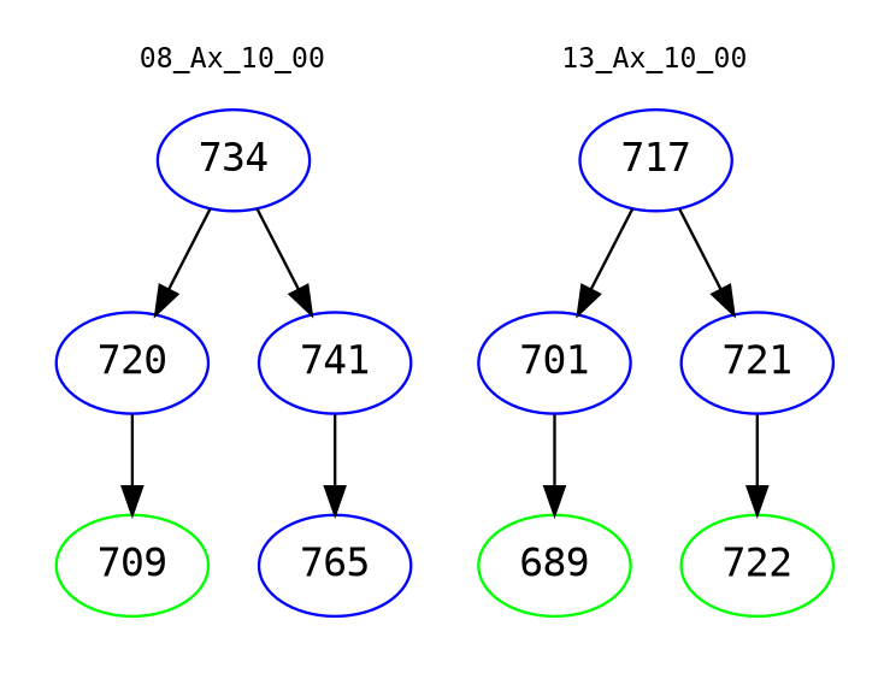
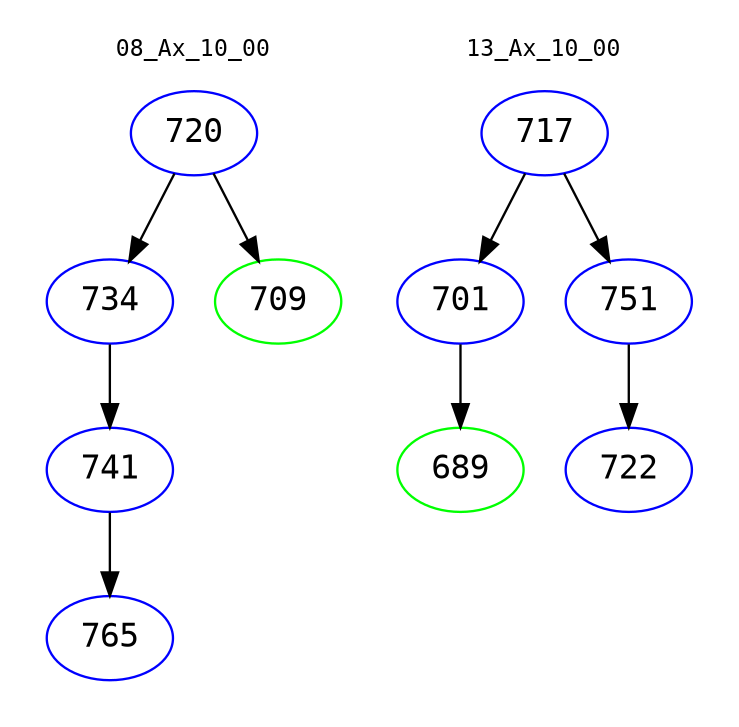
  digraph {
    fontname="DejaVu Sans Mono"
    node [color=blue fontname="DejaVu Sans Mono"]
    edge [color=black fontname="DejaVu Sans Mono"]
    n1 [label=734]
    n2 [label=720]
    n3 [label=741]
    n4 [color=green label=709]
    n5 [label=765]
    n6 [label=717]
    n7 [label=701]
-   n8 [label=721]
+   n8 [label=751]
    n9 [color=green label=689]
-   n10 [color=green label=722]
+   n10 [label=722]
    subgraph cluster_1 {
      color=white
      fontsize=10
      label="08_Ax_10_00"
      n1
      n2
      n3
      n4
      n5
    }
    subgraph cluster_2 {
      color=white
      fontsize=10
      label="13_Ax_10_00"
      n6
      n7
      n8
      n9
      n10
    }
-   n1 -> n2
+   n2 -> n1
    n1 -> n3
    n2 -> n4
    n3 -> n5
    n6 -> n7
    n6 -> n8
    n7 -> n9
    n8 -> n10
  }
